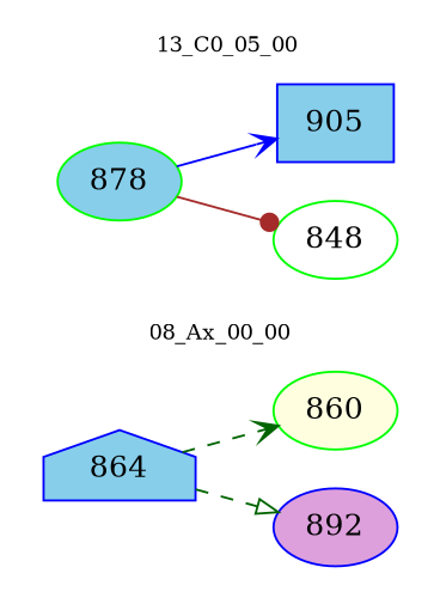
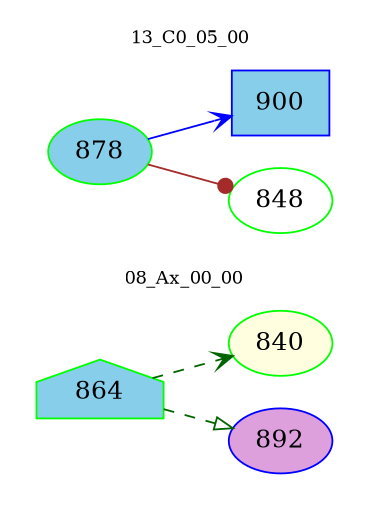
  digraph {
    rankdir=LR
    node [color=green fillcolor=skyblue shape=ellipse style=filled]
    edge [arrowhead=vee color=darkgreen style=dashed]
-   n1 [color=blue label=864 shape=house]
+   n1 [label=864 shape=house]
    n2 [color=blue fillcolor=plum label=892]
-   n3 [fillcolor=lightyellow label=860]
+   n3 [fillcolor=lightyellow label=840]
    n4 [label=878]
    n5 [fillcolor=white label=848]
-   n6 [color=blue label=905 shape=box]
+   n6 [color=blue label=900 shape=box]
    subgraph cluster_1 {
      color=white
      fontsize=10
      label="08_Ax_00_00"
      n1
      n2
      n3
    }
    subgraph cluster_2 {
      color=white
      fontsize=10
      label="13_C0_05_00"
      n4
      n5
      n6
    }
    n1 -> n2 [arrowhead=onormal]
    n1 -> n3
    n4 -> n5 [arrowhead=dot color=brown style=solid]
    n4 -> n6 [color=blue style=solid]
  }
